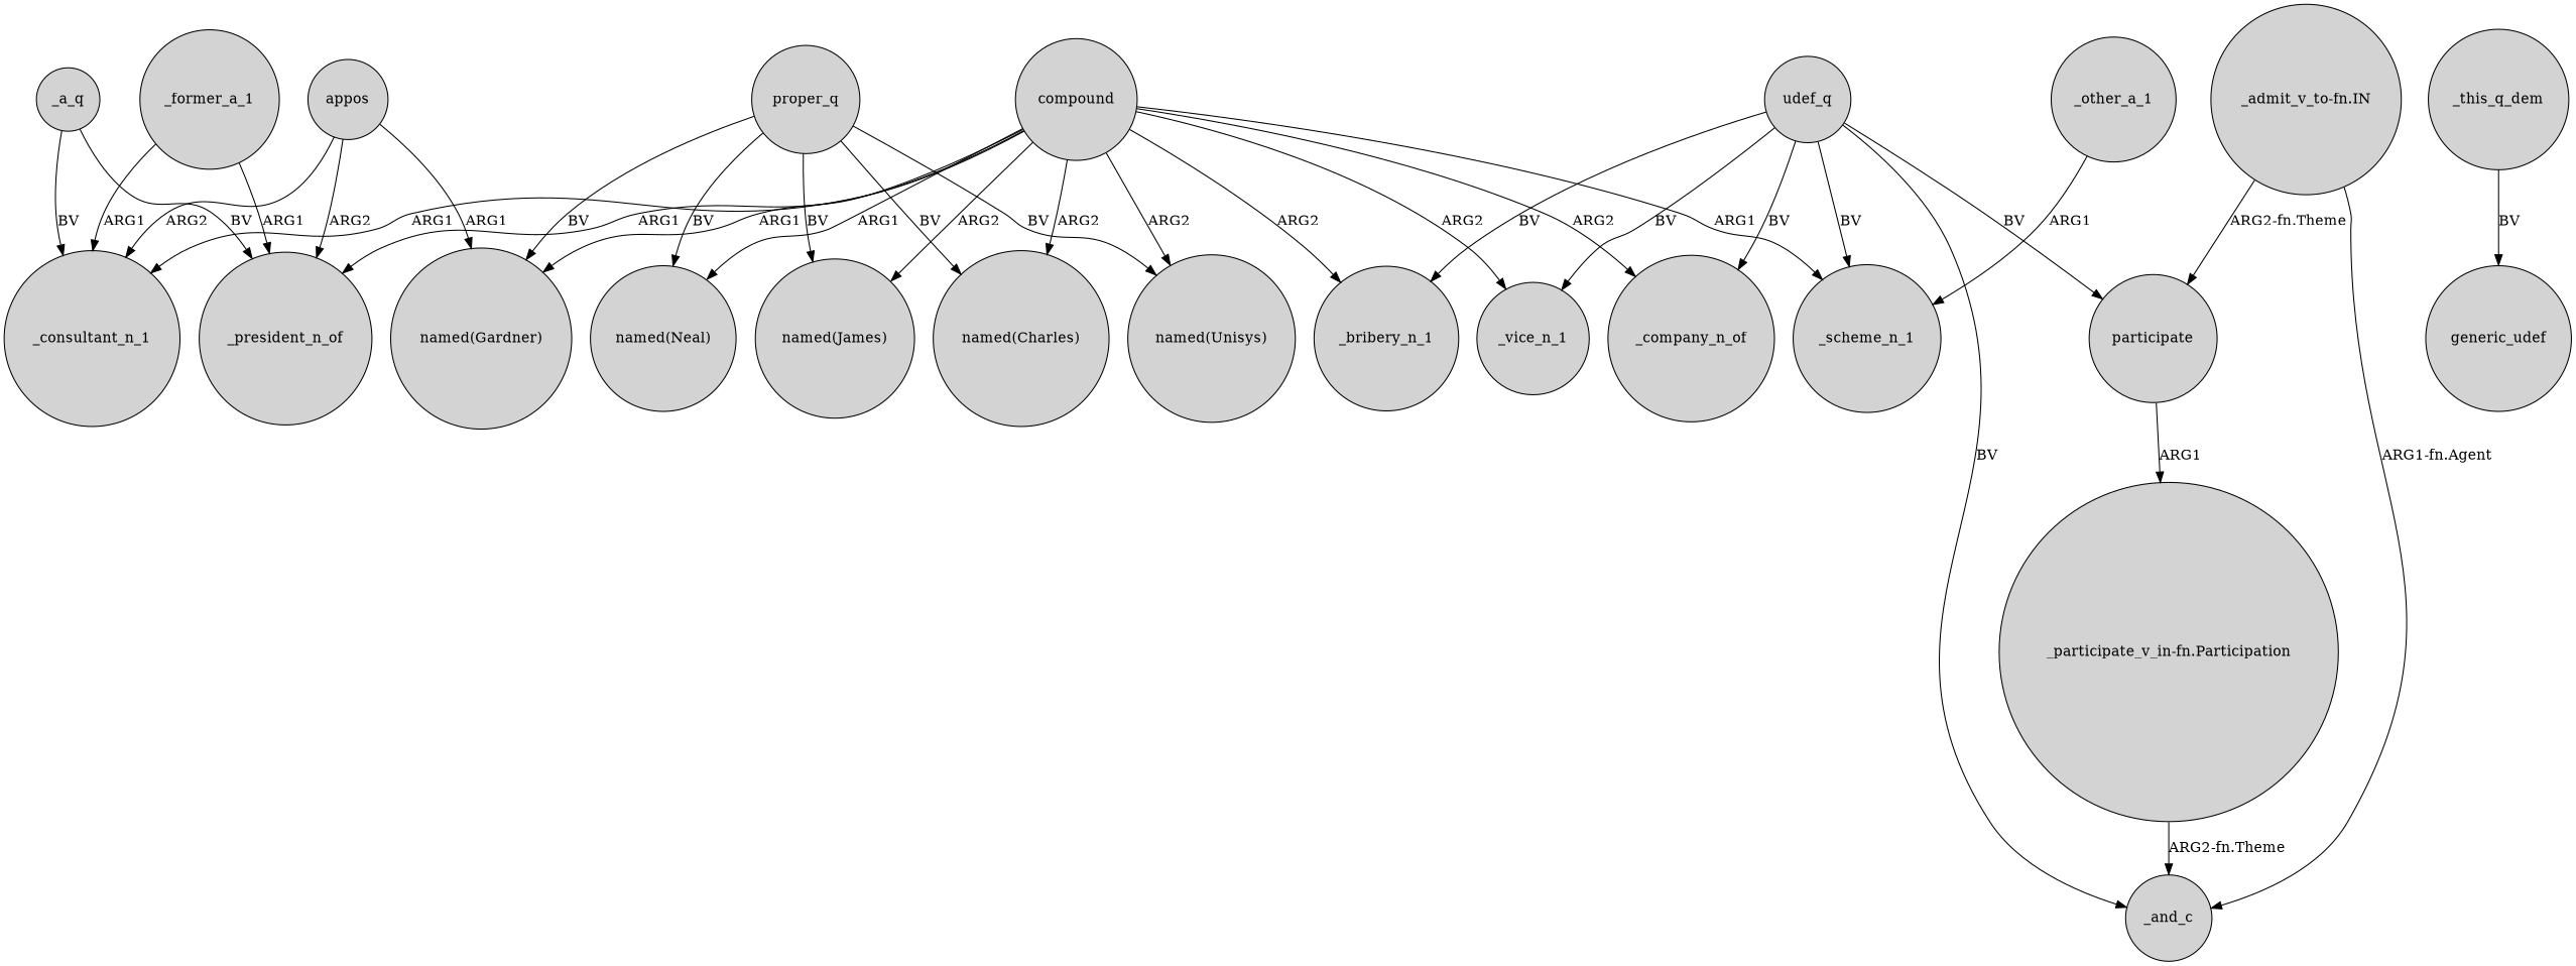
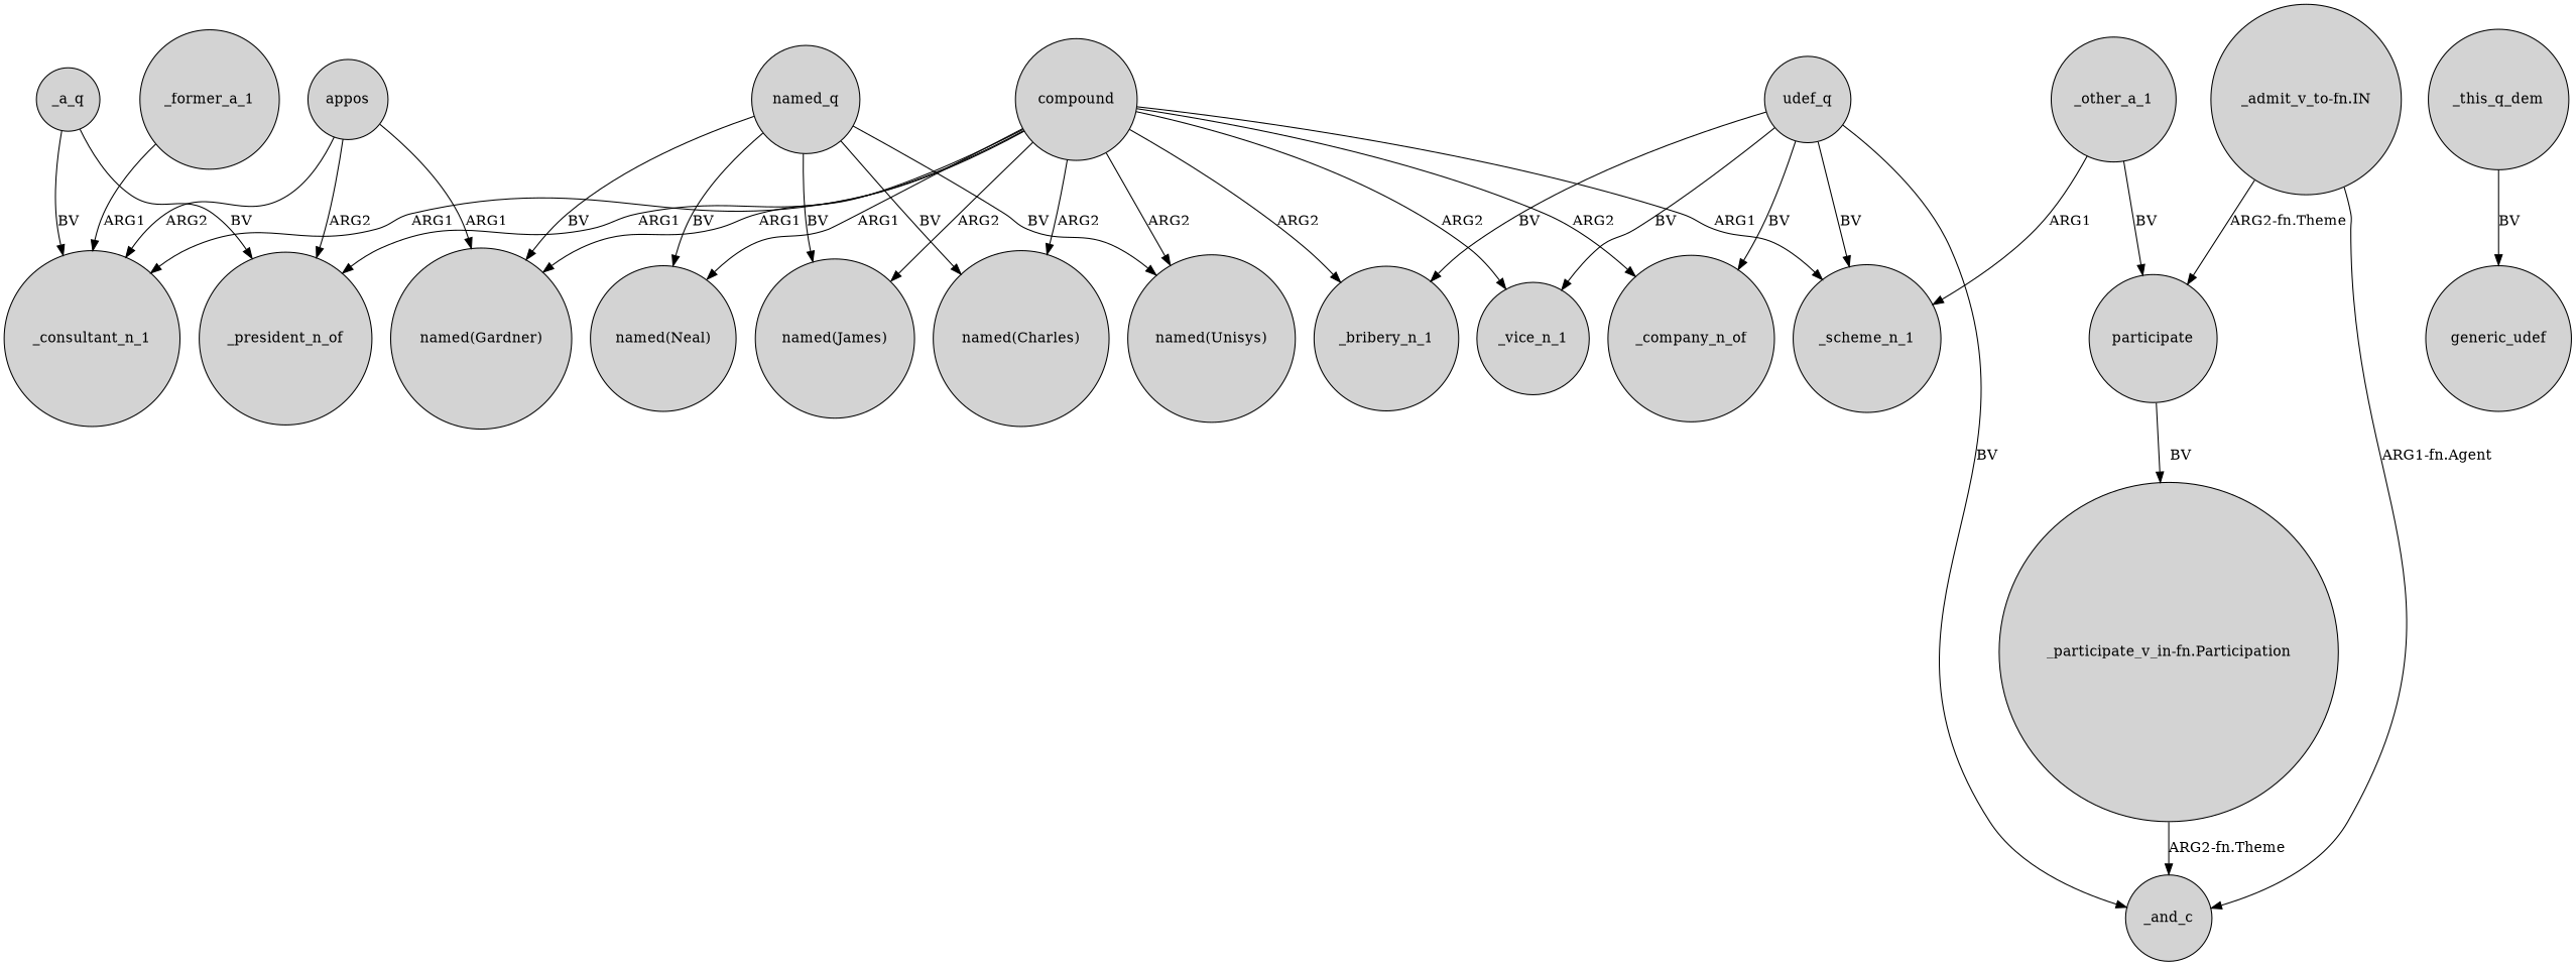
  digraph {
    node [shape=circle style=filled]
    compound
    "named(Unisys)"
    _vice_n_1
    _president_n_of
    _scheme_n_1
    "named(Gardner)"
    "named(James)"
    _bribery_n_1
    _company_n_of
    "named(Neal)"
    _consultant_n_1
    "named(Charles)"
    _former_a_1
    _other_a_1
    n15 [label=participate]
    "_admit_v_to-fn.IN"
    _and_c
    "_participate_v_in-fn.Participation"
-   proper_q
+   proper_q [label=named_q]
    udef_q
    appos
    n22 [label=generic_udef]
    _this_q_dem
    _a_q
    compound -> "named(Unisys)" [label=ARG2]
    compound -> _vice_n_1 [label=ARG2]
    compound -> _president_n_of [label=ARG1]
    compound -> _scheme_n_1 [label=ARG1]
    compound -> "named(Gardner)" [label=ARG1]
    compound -> "named(James)" [label=ARG2]
    compound -> _bribery_n_1 [label=ARG2]
    compound -> _company_n_of [label=ARG2]
    compound -> "named(Neal)" [label=ARG1]
    compound -> _consultant_n_1 [label=ARG1]
    compound -> "named(Charles)" [label=ARG2]
-   _former_a_1 -> _president_n_of [label=ARG1]
    _former_a_1 -> _consultant_n_1 [label=ARG1]
    _other_a_1 -> _scheme_n_1 [label=ARG1]
-   n15 -> "_participate_v_in-fn.Participation" [label=ARG1]
+   n15 -> "_participate_v_in-fn.Participation" [label=BV]
    "_admit_v_to-fn.IN" -> n15 [label="ARG2-fn.Theme"]
    "_admit_v_to-fn.IN" -> _and_c [label="ARG1-fn.Agent"]
    "_participate_v_in-fn.Participation" -> _and_c [label="ARG2-fn.Theme"]
    proper_q -> "named(Unisys)" [label=BV]
    proper_q -> "named(Gardner)" [label=BV]
    proper_q -> "named(James)" [label=BV]
    proper_q -> "named(Neal)" [label=BV]
    proper_q -> "named(Charles)" [label=BV]
    udef_q -> _vice_n_1 [label=BV]
    udef_q -> _scheme_n_1 [label=BV]
    udef_q -> _bribery_n_1 [label=BV]
    udef_q -> _company_n_of [label=BV]
-   udef_q -> n15 [label=BV]
+   _other_a_1 -> n15 [label=BV]
    udef_q -> _and_c [label=BV]
    appos -> _president_n_of [label=ARG2]
    appos -> "named(Gardner)" [label=ARG1]
    appos -> _consultant_n_1 [label=ARG2]
    _this_q_dem -> n22 [label=BV]
    _a_q -> _president_n_of [label=BV]
    _a_q -> _consultant_n_1 [label=BV]
  }
